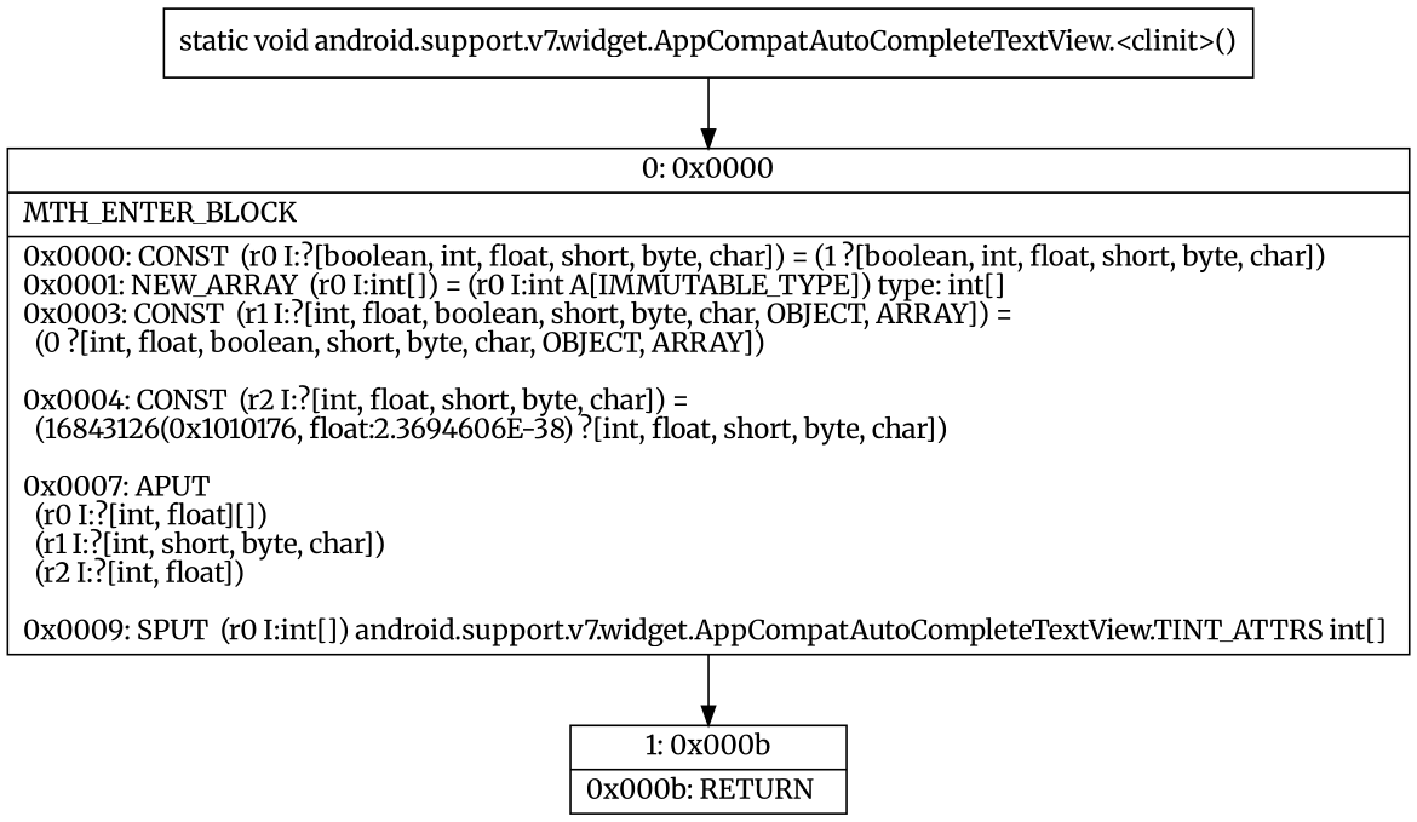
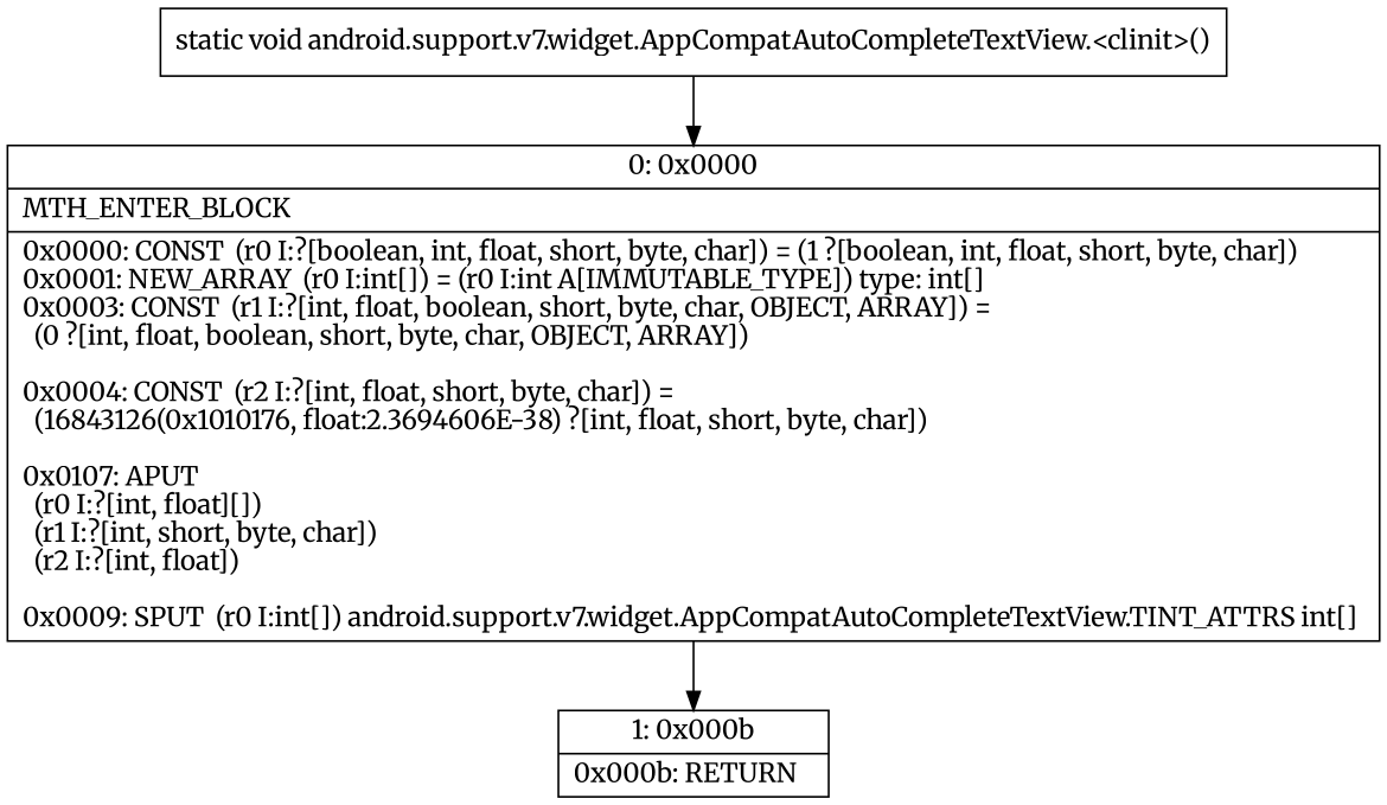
  digraph {
    fontname=Merriweather
    node [shape=record fontname=Merriweather]
    edge [fontname=Merriweather]
-   n1 [label="{0\:\ 0x0000|MTH_ENTER_BLOCK\l|0x0000: CONST  (r0 I:?[boolean, int, float, short, byte, char]) = (1 ?[boolean, int, float, short, byte, char]) \l0x0001: NEW_ARRAY  (r0 I:int[]) = (r0 I:int A[IMMUTABLE_TYPE]) type: int[] \l0x0003: CONST  (r1 I:?[int, float, boolean, short, byte, char, OBJECT, ARRAY]) = \l  (0 ?[int, float, boolean, short, byte, char, OBJECT, ARRAY])\l \l0x0004: CONST  (r2 I:?[int, float, short, byte, char]) = \l  (16843126(0x1010176, float:2.3694606E\-38) ?[int, float, short, byte, char])\l \l0x0007: APUT  \l  (r0 I:?[int, float][])\l  (r1 I:?[int, short, byte, char])\l  (r2 I:?[int, float])\l \l0x0009: SPUT  (r0 I:int[]) android.support.v7.widget.AppCompatAutoCompleteTextView.TINT_ATTRS int[] \l}"]
+   n1 [label="{0\:\ 0x0000|MTH_ENTER_BLOCK\l|0x0000: CONST  (r0 I:?[boolean, int, float, short, byte, char]) = (1 ?[boolean, int, float, short, byte, char]) \l0x0001: NEW_ARRAY  (r0 I:int[]) = (r0 I:int A[IMMUTABLE_TYPE]) type: int[] \l0x0003: CONST  (r1 I:?[int, float, boolean, short, byte, char, OBJECT, ARRAY]) = \l  (0 ?[int, float, boolean, short, byte, char, OBJECT, ARRAY])\l \l0x0004: CONST  (r2 I:?[int, float, short, byte, char]) = \l  (16843126(0x1010176, float:2.3694606E\-38) ?[int, float, short, byte, char])\l \l0x0107: APUT  \l  (r0 I:?[int, float][])\l  (r1 I:?[int, short, byte, char])\l  (r2 I:?[int, float])\l \l0x0009: SPUT  (r0 I:int[]) android.support.v7.widget.AppCompatAutoCompleteTextView.TINT_ATTRS int[] \l}"]
    n2 [label="{1\:\ 0x000b|0x000b: RETURN   \l}"]
    n3 [label="{static void android.support.v7.widget.AppCompatAutoCompleteTextView.\<clinit\>() }"]
    n1 -> n2
    n3 -> n1
  }
